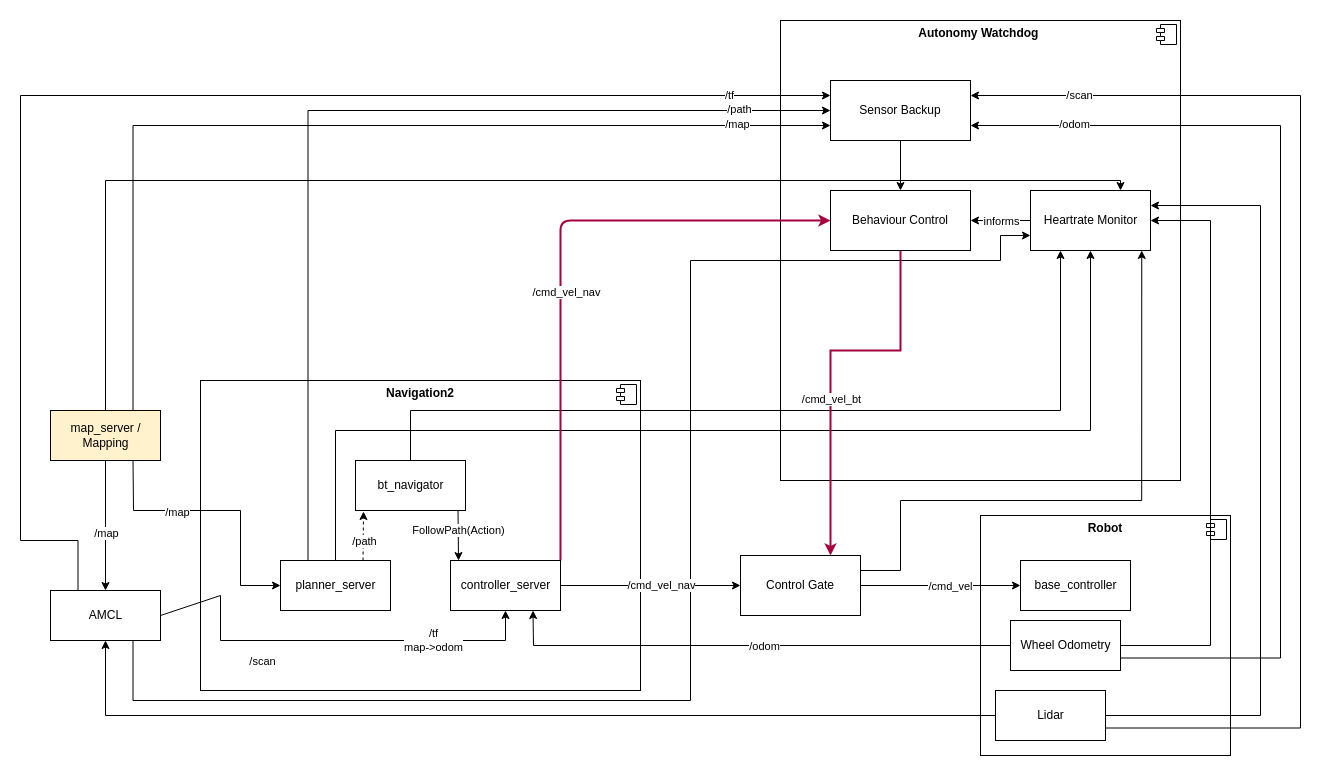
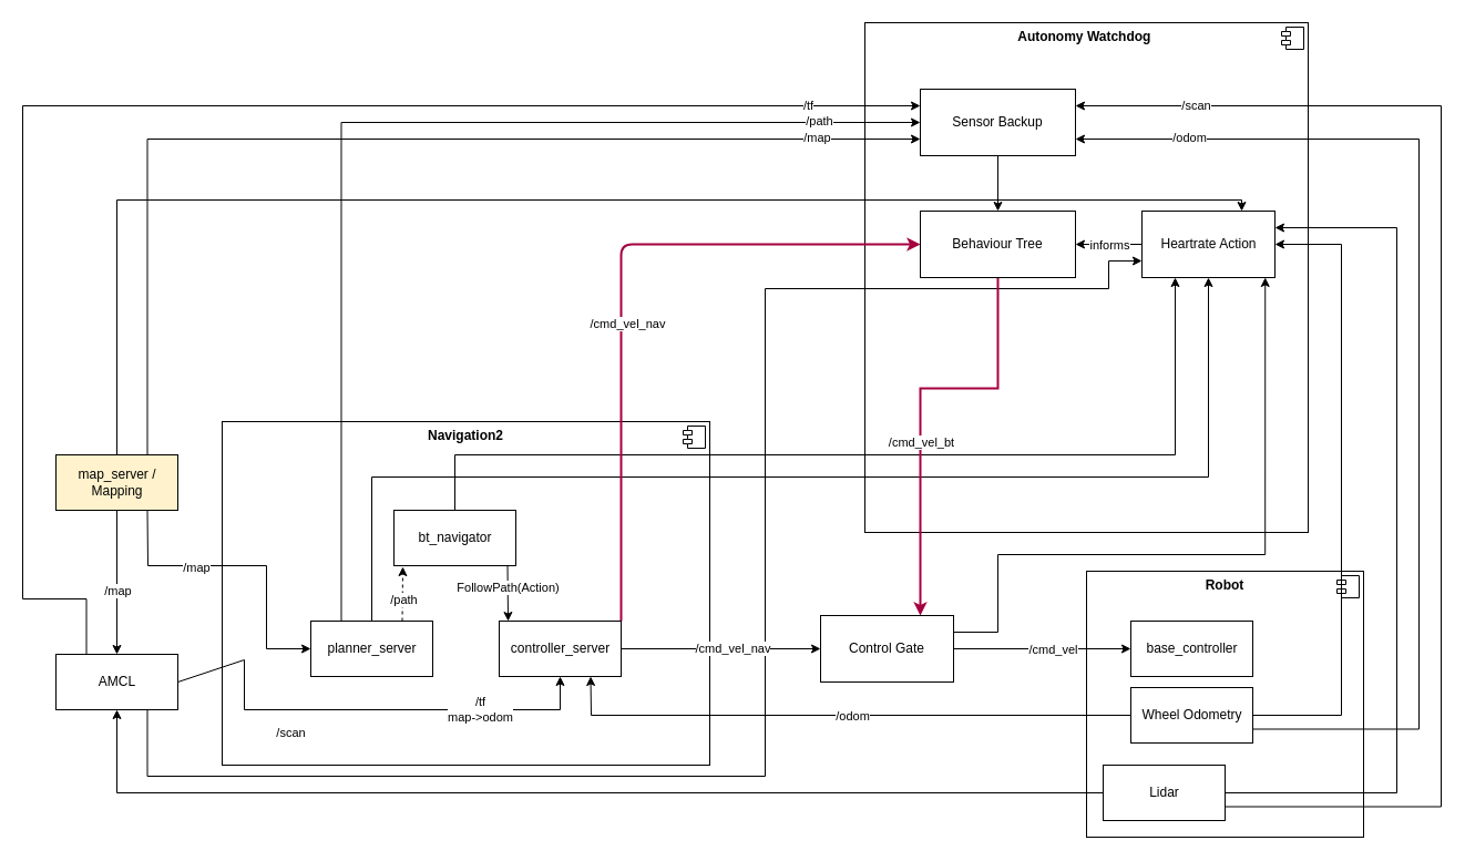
  <mxCell id="0" />
  <mxCell id="1" parent="0" />
  <mxCell id="2" value="&lt;p style=&quot;margin: 0px ; margin-top: 6px ; text-align: center&quot;&gt;&lt;b&gt;Autonomy Watchdog&amp;nbsp;&lt;/b&gt;&lt;/p&gt;" style="align=left;overflow=fill;html=1;dropTarget=0;" parent="1" vertex="1"><mxGeometry x="780" y="20" width="400" height="460" as="geometry" /></mxCell>
  <mxCell id="3" value="" style="shape=component;jettyWidth=8;jettyHeight=4;" parent="2" vertex="1"><mxGeometry x="1" width="20" height="20" relative="1" as="geometry"><mxPoint x="-24" y="4" as="offset" /></mxGeometry></mxCell>
  <mxCell id="4" value="&lt;p style=&quot;margin:0px;margin-top:6px;text-align:center;&quot;&gt;&lt;b&gt;Robot&lt;/b&gt;&lt;/p&gt;" style="align=left;overflow=fill;html=1;dropTarget=0;" parent="1" vertex="1"><mxGeometry x="980" y="515" width="250" height="240" as="geometry" /></mxCell>
  <mxCell id="5" value="" style="shape=component;jettyWidth=8;jettyHeight=4;" parent="4" vertex="1"><mxGeometry x="1" width="20" height="20" relative="1" as="geometry"><mxPoint x="-24" y="4" as="offset" /></mxGeometry></mxCell>
  <mxCell id="6" value="&lt;p style=&quot;margin:0px;margin-top:6px;text-align:center;&quot;&gt;&lt;b&gt;Navigation2&lt;/b&gt;&lt;/p&gt;" style="align=left;overflow=fill;html=1;dropTarget=0;" parent="1" vertex="1"><mxGeometry x="200" y="380" width="440" height="310" as="geometry" /></mxCell>
  <mxCell id="7" value="" style="shape=component;jettyWidth=8;jettyHeight=4;" parent="6" vertex="1"><mxGeometry x="1" width="20" height="20" relative="1" as="geometry"><mxPoint x="-24" y="4" as="offset" /></mxGeometry></mxCell>
  <mxCell id="8" style="edgeStyle=orthogonalEdgeStyle;rounded=0;orthogonalLoop=1;jettySize=auto;html=1;exitX=0.5;exitY=0;exitDx=0;exitDy=0;entryX=0.25;entryY=1;entryDx=0;entryDy=0;" parent="1" source="9" target="55" edge="1"><mxGeometry relative="1" as="geometry"><Array as="points"><mxPoint x="410" y="410" /><mxPoint x="1060" y="410" /></Array></mxGeometry></mxCell>
  <mxCell id="9" value="bt_navigator" style="html=1;" parent="1" vertex="1"><mxGeometry x="355" y="460" width="110" height="50" as="geometry" /></mxCell>
  <mxCell id="10" style="edgeStyle=orthogonalEdgeStyle;rounded=0;orthogonalLoop=1;jettySize=auto;html=1;exitX=0.5;exitY=0;exitDx=0;exitDy=0;entryX=0.5;entryY=1;entryDx=0;entryDy=0;" parent="1" source="13" target="55" edge="1"><mxGeometry relative="1" as="geometry"><Array as="points"><mxPoint x="335" y="430" /><mxPoint x="1090" y="430" /></Array></mxGeometry></mxCell>
  <mxCell id="11" style="edgeStyle=orthogonalEdgeStyle;rounded=0;orthogonalLoop=1;jettySize=auto;html=1;exitX=0.25;exitY=0;exitDx=0;exitDy=0;entryX=0;entryY=0.5;entryDx=0;entryDy=0;" parent="1" source="13" target="61" edge="1"><mxGeometry relative="1" as="geometry" /></mxCell>
  <mxCell id="12" value="/path" style="edgeLabel;html=1;align=center;verticalAlign=middle;resizable=0;points=[];" parent="11" vertex="1" connectable="0"><mxGeometry x="0.809" y="2" relative="1" as="geometry"><mxPoint x="1" as="offset" /></mxGeometry></mxCell>
  <mxCell id="13" value="planner_server" style="html=1;" parent="1" vertex="1"><mxGeometry x="280" y="560" width="110" height="50" as="geometry" /></mxCell>
  <mxCell id="14" style="edgeStyle=none;html=1;exitX=1;exitY=0;exitDx=0;exitDy=0;entryX=0;entryY=0.5;entryDx=0;entryDy=0;fillColor=#d80073;strokeColor=#A50040;strokeWidth=2;" parent="1" source="16" target="52" edge="1"><mxGeometry relative="1" as="geometry"><Array as="points"><mxPoint x="560" y="220" /></Array></mxGeometry></mxCell>
  <mxCell id="15" value="/cmd_vel_nav" style="edgeLabel;html=1;align=center;verticalAlign=middle;resizable=0;points=[];" parent="14" vertex="1" connectable="0"><mxGeometry x="-0.118" y="-5" relative="1" as="geometry"><mxPoint as="offset" /></mxGeometry></mxCell>
  <mxCell id="16" value="controller_server" style="html=1;" parent="1" vertex="1"><mxGeometry x="450" y="560" width="110" height="50" as="geometry" /></mxCell>
  <mxCell id="17" value="" style="endArrow=classic;html=1;rounded=0;exitX=0.75;exitY=0;exitDx=0;exitDy=0;entryX=0.073;entryY=1.02;entryDx=0;entryDy=0;entryPerimeter=0;dashed=1;" parent="1" source="13" target="9" edge="1"><mxGeometry width="50" height="50" relative="1" as="geometry"><mxPoint x="290" y="560" as="sourcePoint" /><mxPoint x="340" y="510" as="targetPoint" /></mxGeometry></mxCell>
  <mxCell id="18" value="/path" style="edgeLabel;html=1;align=center;verticalAlign=middle;resizable=0;points=[];" parent="17" vertex="1" connectable="0"><mxGeometry x="-0.183" y="-1" relative="1" as="geometry"><mxPoint as="offset" /></mxGeometry></mxCell>
  <mxCell id="19" value="" style="endArrow=classic;html=1;rounded=0;exitX=0.932;exitY=1.01;exitDx=0;exitDy=0;exitPerimeter=0;entryX=0.073;entryY=0.001;entryDx=0;entryDy=0;entryPerimeter=0;" parent="1" source="9" target="16" edge="1"><mxGeometry width="50" height="50" relative="1" as="geometry"><mxPoint x="440" y="570" as="sourcePoint" /><mxPoint x="490" y="520" as="targetPoint" /></mxGeometry></mxCell>
  <mxCell id="20" value="FollowPath(Action)" style="edgeLabel;html=1;align=center;verticalAlign=middle;resizable=0;points=[];" parent="19" vertex="1" connectable="0"><mxGeometry x="-0.23" relative="1" as="geometry"><mxPoint as="offset" /></mxGeometry></mxCell>
  <mxCell id="21" style="edgeStyle=orthogonalEdgeStyle;rounded=0;orthogonalLoop=1;jettySize=auto;html=1;exitX=0.75;exitY=1;exitDx=0;exitDy=0;entryX=0;entryY=0.75;entryDx=0;entryDy=0;" parent="1" source="24" target="55" edge="1"><mxGeometry relative="1" as="geometry"><Array as="points"><mxPoint x="133" y="700" /><mxPoint x="690" y="700" /><mxPoint x="690" y="260" /><mxPoint x="1000" y="260" /><mxPoint x="1000" y="235" /></Array></mxGeometry></mxCell>
  <mxCell id="22" style="edgeStyle=orthogonalEdgeStyle;rounded=0;orthogonalLoop=1;jettySize=auto;html=1;exitX=0.25;exitY=0;exitDx=0;exitDy=0;entryX=0;entryY=0.25;entryDx=0;entryDy=0;" parent="1" source="24" target="61" edge="1"><mxGeometry relative="1" as="geometry"><Array as="points"><mxPoint x="78" y="540" /><mxPoint x="20" y="540" /><mxPoint x="20" y="95" /></Array></mxGeometry></mxCell>
  <mxCell id="23" value="/tf" style="edgeLabel;html=1;align=center;verticalAlign=middle;resizable=0;points=[];" parent="22" vertex="1" connectable="0"><mxGeometry x="0.85" y="1" relative="1" as="geometry"><mxPoint x="1" as="offset" /></mxGeometry></mxCell>
  <mxCell id="24" value="AMCL" style="html=1;" parent="1" vertex="1"><mxGeometry x="50" y="590" width="110" height="50" as="geometry" /></mxCell>
  <mxCell id="25" style="edgeStyle=orthogonalEdgeStyle;rounded=0;orthogonalLoop=1;jettySize=auto;html=1;exitX=1;exitY=0.5;exitDx=0;exitDy=0;entryX=1;entryY=0.25;entryDx=0;entryDy=0;" parent="1" source="28" target="55" edge="1"><mxGeometry relative="1" as="geometry"><Array as="points"><mxPoint x="1260" y="715" /><mxPoint x="1260" y="205" /></Array></mxGeometry></mxCell>
  <mxCell id="26" style="edgeStyle=orthogonalEdgeStyle;rounded=0;orthogonalLoop=1;jettySize=auto;html=1;exitX=1;exitY=0.75;exitDx=0;exitDy=0;entryX=1;entryY=0.25;entryDx=0;entryDy=0;" parent="1" source="28" target="61" edge="1"><mxGeometry relative="1" as="geometry"><Array as="points"><mxPoint x="1300" y="728" /><mxPoint x="1300" y="95" /></Array></mxGeometry></mxCell>
  <mxCell id="27" value="/scan" style="edgeLabel;html=1;align=center;verticalAlign=middle;resizable=0;points=[];" parent="26" vertex="1" connectable="0"><mxGeometry x="0.813" y="-1" relative="1" as="geometry"><mxPoint as="offset" /></mxGeometry></mxCell>
  <mxCell id="28" value="Lidar" style="html=1;" parent="1" vertex="1"><mxGeometry x="995" y="690" width="110" height="50" as="geometry" /></mxCell>
  <mxCell id="29" value="" style="endArrow=classic;html=1;rounded=0;exitX=0;exitY=0.5;exitDx=0;exitDy=0;entryX=0.5;entryY=1;entryDx=0;entryDy=0;" parent="1" source="28" target="24" edge="1"><mxGeometry width="50" height="50" relative="1" as="geometry"><mxPoint x="70" y="630" as="sourcePoint" /><mxPoint x="120" y="580" as="targetPoint" /><Array as="points"><mxPoint x="105" y="715" /></Array></mxGeometry></mxCell>
  <mxCell id="30" value="/scan" style="edgeLabel;html=1;align=center;verticalAlign=middle;resizable=0;points=[];" parent="29" vertex="1" connectable="0"><mxGeometry x="-0.21" y="-1" relative="1" as="geometry"><mxPoint x="-353" y="-54" as="offset" /></mxGeometry></mxCell>
  <mxCell id="31" style="edgeStyle=orthogonalEdgeStyle;rounded=0;orthogonalLoop=1;jettySize=auto;html=1;exitX=0.5;exitY=0;exitDx=0;exitDy=0;entryX=0.75;entryY=0;entryDx=0;entryDy=0;" parent="1" source="34" target="55" edge="1"><mxGeometry relative="1" as="geometry"><Array as="points"><mxPoint x="105" y="180" /><mxPoint x="1120" y="180" /></Array></mxGeometry></mxCell>
  <mxCell id="32" style="edgeStyle=orthogonalEdgeStyle;rounded=0;orthogonalLoop=1;jettySize=auto;html=1;exitX=0.75;exitY=0;exitDx=0;exitDy=0;entryX=0;entryY=0.75;entryDx=0;entryDy=0;" parent="1" source="34" target="61" edge="1"><mxGeometry relative="1" as="geometry" /></mxCell>
  <mxCell id="33" value="/map" style="edgeLabel;html=1;align=center;verticalAlign=middle;resizable=0;points=[];" parent="32" vertex="1" connectable="0"><mxGeometry x="0.807" y="1" relative="1" as="geometry"><mxPoint x="1" as="offset" /></mxGeometry></mxCell>
  <mxCell id="34" value="map_server / &lt;br&gt;Mapping" style="html=1;fillColor=#fff2cc;" parent="1" vertex="1"><mxGeometry x="50" y="410" width="110" height="50" as="geometry" /></mxCell>
  <mxCell id="35" value="" style="endArrow=classic;html=1;rounded=0;exitX=0.5;exitY=1;exitDx=0;exitDy=0;entryX=0.5;entryY=0;entryDx=0;entryDy=0;" parent="1" source="34" target="24" edge="1"><mxGeometry width="50" height="50" relative="1" as="geometry"><mxPoint x="80" y="520" as="sourcePoint" /><mxPoint x="130" y="470" as="targetPoint" /></mxGeometry></mxCell>
  <mxCell id="36" value="/map" style="edgeLabel;html=1;align=center;verticalAlign=middle;resizable=0;points=[];" parent="35" vertex="1" connectable="0"><mxGeometry x="0.248" y="-2" relative="1" as="geometry"><mxPoint x="2" y="-9" as="offset" /></mxGeometry></mxCell>
  <mxCell id="37" value="" style="endArrow=classic;html=1;rounded=0;exitX=1;exitY=0.5;exitDx=0;exitDy=0;entryX=0.5;entryY=1;entryDx=0;entryDy=0;" parent="1" source="24" target="16" edge="1"><mxGeometry width="50" height="50" relative="1" as="geometry"><mxPoint x="200" y="590" as="sourcePoint" /><mxPoint x="250" y="540" as="targetPoint" /><Array as="points"><mxPoint x="220" y="595" /><mxPoint x="220" y="640" /><mxPoint x="505" y="640" /></Array></mxGeometry></mxCell>
  <mxCell id="38" value="/tf&lt;br&gt;map-&amp;gt;odom" style="edgeLabel;html=1;align=center;verticalAlign=middle;resizable=0;points=[];" parent="37" vertex="1" connectable="0"><mxGeometry x="0.077" y="1" relative="1" as="geometry"><mxPoint x="93" as="offset" /></mxGeometry></mxCell>
  <mxCell id="39" value="base_controller" style="html=1;" parent="1" vertex="1"><mxGeometry x="1020" y="560" width="110" height="50" as="geometry" /></mxCell>
  <mxCell id="40" value="" style="endArrow=classic;html=1;rounded=0;exitX=1;exitY=0.5;exitDx=0;exitDy=0;entryX=0;entryY=0.5;entryDx=0;entryDy=0;" parent="1" source="16" target="59" edge="1"><mxGeometry width="50" height="50" relative="1" as="geometry"><mxPoint x="580" y="590" as="sourcePoint" /><mxPoint x="700" y="585" as="targetPoint" /></mxGeometry></mxCell>
  <mxCell id="41" value="/cmd_vel_nav" style="edgeLabel;html=1;align=center;verticalAlign=middle;resizable=0;points=[];" parent="40" vertex="1" connectable="0"><mxGeometry x="0.116" y="1" relative="1" as="geometry"><mxPoint as="offset" /></mxGeometry></mxCell>
  <mxCell id="42" style="edgeStyle=orthogonalEdgeStyle;rounded=0;orthogonalLoop=1;jettySize=auto;html=1;exitX=1;exitY=0.5;exitDx=0;exitDy=0;entryX=1;entryY=0.5;entryDx=0;entryDy=0;" parent="1" source="45" target="55" edge="1"><mxGeometry relative="1" as="geometry"><Array as="points"><mxPoint x="1210" y="645" /><mxPoint x="1210" y="220" /></Array></mxGeometry></mxCell>
  <mxCell id="43" style="edgeStyle=orthogonalEdgeStyle;rounded=0;orthogonalLoop=1;jettySize=auto;html=1;exitX=1;exitY=0.75;exitDx=0;exitDy=0;entryX=1;entryY=0.75;entryDx=0;entryDy=0;" parent="1" source="45" target="61" edge="1"><mxGeometry relative="1" as="geometry"><Array as="points"><mxPoint x="1280" y="658" /><mxPoint x="1280" y="125" /></Array></mxGeometry></mxCell>
  <mxCell id="44" value="/odom" style="edgeLabel;html=1;align=center;verticalAlign=middle;resizable=0;points=[];" parent="43" vertex="1" connectable="0"><mxGeometry x="0.796" y="-2" relative="1" as="geometry"><mxPoint x="1" as="offset" /></mxGeometry></mxCell>
- <mxCell id="45" value="Wheel Odometry" style="html=1;" parent="1" vertex="1"><mxGeometry x="1010" y="620" width="110" height="50" as="geometry" /></mxCell>
+ <mxCell id="45" value="Wheel Odometry" style="html=1;" parent="1" vertex="1"><mxGeometry x="1020" y="620" width="110" height="50" as="geometry" /></mxCell>
  <mxCell id="46" value="" style="endArrow=classic;html=1;rounded=0;exitX=0;exitY=0.5;exitDx=0;exitDy=0;entryX=0.75;entryY=1;entryDx=0;entryDy=0;" parent="1" source="45" target="16" edge="1"><mxGeometry width="50" height="50" relative="1" as="geometry"><mxPoint x="560" y="670" as="sourcePoint" /><mxPoint x="610" y="620" as="targetPoint" /><Array as="points"><mxPoint x="533" y="645" /></Array></mxGeometry></mxCell>
  <mxCell id="47" value="/odom" style="edgeLabel;html=1;align=center;verticalAlign=middle;resizable=0;points=[];" parent="46" vertex="1" connectable="0"><mxGeometry x="-0.036" relative="1" as="geometry"><mxPoint as="offset" /></mxGeometry></mxCell>
  <mxCell id="48" value="" style="endArrow=classic;html=1;rounded=0;exitX=0.75;exitY=1;exitDx=0;exitDy=0;entryX=0;entryY=0.5;entryDx=0;entryDy=0;" parent="1" source="34" target="13" edge="1"><mxGeometry width="50" height="50" relative="1" as="geometry"><mxPoint x="180" y="530" as="sourcePoint" /><mxPoint x="230" y="480" as="targetPoint" /><Array as="points"><mxPoint x="133" y="510" /><mxPoint x="240" y="510" /><mxPoint x="240" y="585" /></Array></mxGeometry></mxCell>
  <mxCell id="49" value="/map" style="edgeLabel;html=1;align=center;verticalAlign=middle;resizable=0;points=[];" parent="48" vertex="1" connectable="0"><mxGeometry x="-0.311" y="-1" relative="1" as="geometry"><mxPoint as="offset" /></mxGeometry></mxCell>
  <mxCell id="50" style="edgeStyle=orthogonalEdgeStyle;rounded=0;orthogonalLoop=1;jettySize=auto;html=1;exitX=0.5;exitY=1;exitDx=0;exitDy=0;entryX=0.75;entryY=0;entryDx=0;entryDy=0;fillColor=#d80073;strokeColor=#A50040;strokeWidth=2;" parent="1" target="59" edge="1"><mxGeometry relative="1" as="geometry"><mxPoint x="830" y="550" as="targetPoint" /><mxPoint x="900" y="230" as="sourcePoint" /><Array as="points"><mxPoint x="900" y="350" /><mxPoint x="830" y="350" /></Array></mxGeometry></mxCell>
  <mxCell id="51" value="/cmd_vel_bt" style="edgeLabel;html=1;align=center;verticalAlign=middle;resizable=0;points=[];" parent="50" vertex="1" connectable="0"><mxGeometry x="0.236" y="1" relative="1" as="geometry"><mxPoint x="-1" y="-6" as="offset" /></mxGeometry></mxCell>
- <mxCell id="52" value="Behaviour Control" style="rounded=0;whiteSpace=wrap;html=1;" parent="1" vertex="1"><mxGeometry x="830" y="190" width="140" height="60" as="geometry" /></mxCell>
+ <mxCell id="52" value="Behaviour Tree" style="rounded=0;whiteSpace=wrap;html=1;" parent="1" vertex="1"><mxGeometry x="830" y="190" width="140" height="60" as="geometry" /></mxCell>
  <mxCell id="53" style="edgeStyle=orthogonalEdgeStyle;rounded=0;orthogonalLoop=1;jettySize=auto;html=1;exitX=0;exitY=0.5;exitDx=0;exitDy=0;entryX=1;entryY=0.5;entryDx=0;entryDy=0;" parent="1" source="55" target="52" edge="1"><mxGeometry relative="1" as="geometry" /></mxCell>
  <mxCell id="54" value="informs" style="edgeLabel;html=1;align=center;verticalAlign=middle;resizable=0;points=[];" parent="53" vertex="1" connectable="0"><mxGeometry x="0.287" y="1" relative="1" as="geometry"><mxPoint x="9" y="-1" as="offset" /></mxGeometry></mxCell>
- <mxCell id="55" value="Heartrate Monitor" style="html=1;" parent="1" vertex="1"><mxGeometry x="1030" y="190" width="120" height="60" as="geometry" /></mxCell>
+ <mxCell id="55" value="Heartrate Action" style="html=1;" parent="1" vertex="1"><mxGeometry x="1030" y="190" width="120" height="60" as="geometry" /></mxCell>
  <mxCell id="56" style="edgeStyle=orthogonalEdgeStyle;rounded=0;orthogonalLoop=1;jettySize=auto;html=1;exitX=1;exitY=0.5;exitDx=0;exitDy=0;entryX=0;entryY=0.5;entryDx=0;entryDy=0;" parent="1" source="59" target="39" edge="1"><mxGeometry relative="1" as="geometry" /></mxCell>
  <mxCell id="57" value="/cmd_vel" style="edgeLabel;html=1;align=center;verticalAlign=middle;resizable=0;points=[];" parent="56" vertex="1" connectable="0"><mxGeometry x="0.11" relative="1" as="geometry"><mxPoint as="offset" /></mxGeometry></mxCell>
  <mxCell id="58" style="edgeStyle=orthogonalEdgeStyle;rounded=0;orthogonalLoop=1;jettySize=auto;html=1;exitX=1;exitY=0.25;exitDx=0;exitDy=0;entryX=0.927;entryY=0.999;entryDx=0;entryDy=0;entryPerimeter=0;" parent="1" source="59" target="55" edge="1"><mxGeometry relative="1" as="geometry"><Array as="points"><mxPoint x="900" y="570" /><mxPoint x="900" y="500" /><mxPoint x="1141" y="500" /></Array></mxGeometry></mxCell>
  <mxCell id="59" value="Control Gate" style="rounded=0;whiteSpace=wrap;html=1;" parent="1" vertex="1"><mxGeometry x="740" y="555" width="120" height="60" as="geometry" /></mxCell>
  <mxCell id="60" style="edgeStyle=orthogonalEdgeStyle;rounded=0;orthogonalLoop=1;jettySize=auto;html=1;exitX=0.5;exitY=1;exitDx=0;exitDy=0;entryX=0.5;entryY=0;entryDx=0;entryDy=0;" parent="1" source="61" target="52" edge="1"><mxGeometry relative="1" as="geometry" /></mxCell>
  <mxCell id="61" value="Sensor Backup" style="rounded=0;whiteSpace=wrap;html=1;" parent="1" vertex="1"><mxGeometry x="830" y="80" width="140" height="60" as="geometry" /></mxCell>
